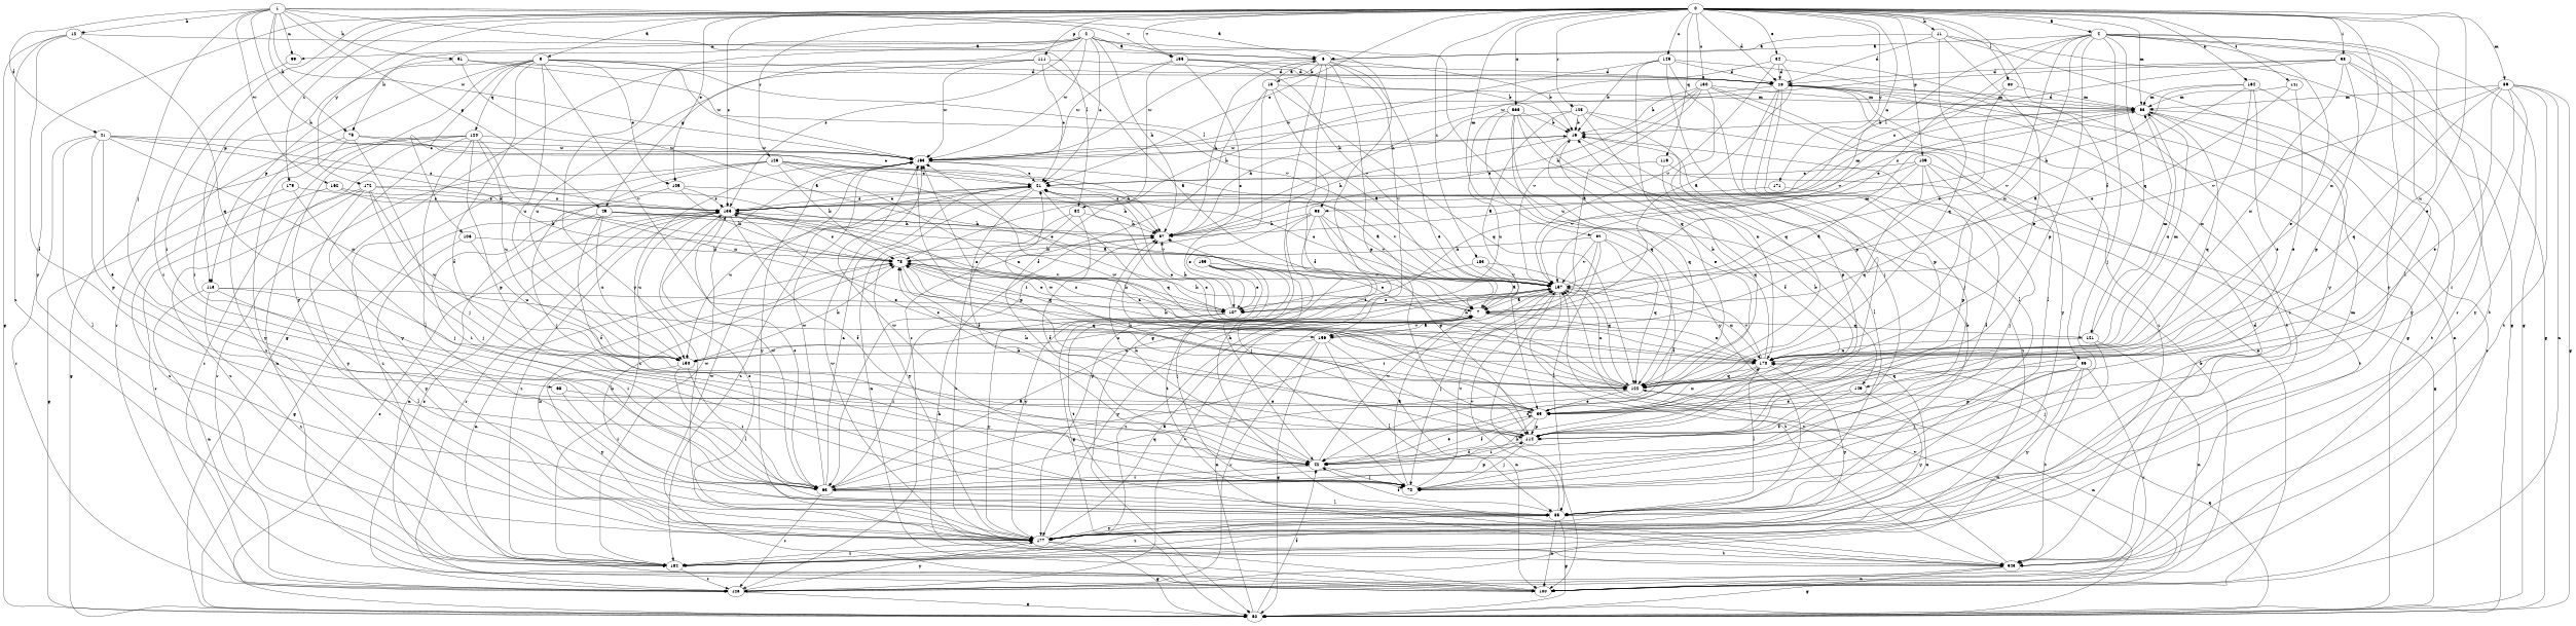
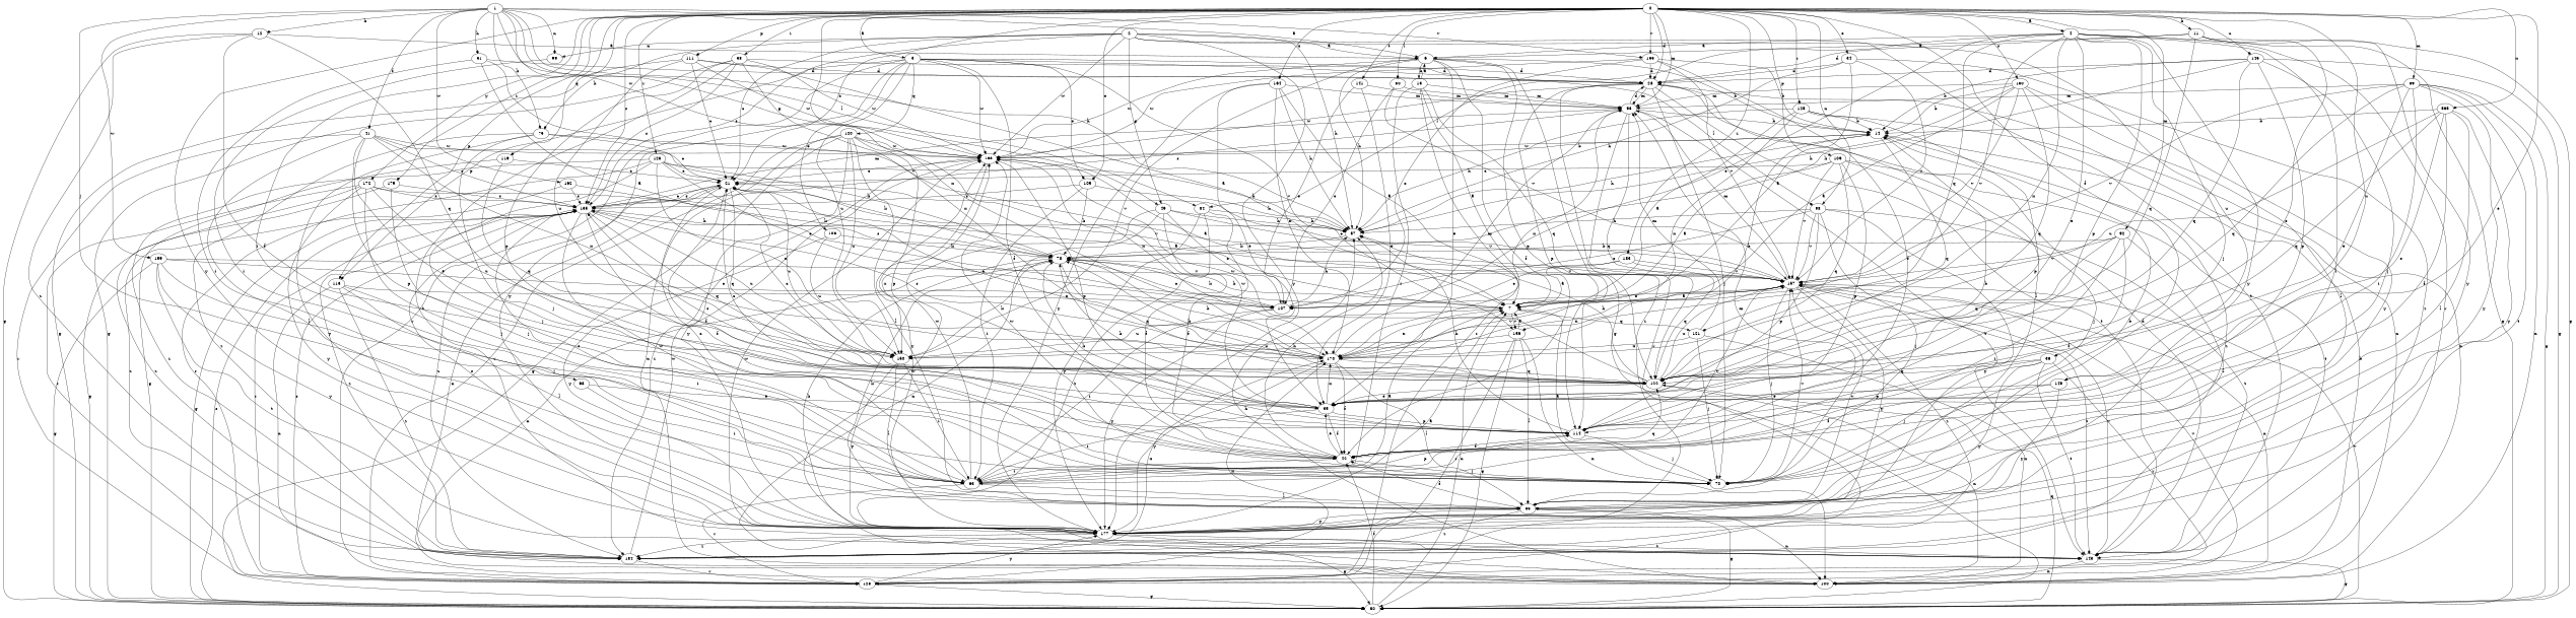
  strict digraph {
    edge [arrowhead=normal]
    0
    3
    4
    11
    21
    28
    34
    35
    36
    58
    63
    80
    89
    92
    93
    98
    105
    109
    111
    113
    119
    123
    125
    130
    135
    141
    145
    149
    155
    164
    n31 [label=565]
    170
-   171
    172
    177
    179
    183
    163
    42
    106
    120
    128
    150
    156
    6
    84
    50
    70
    85
    107
    114
    121
    122
    184
    100
    157
-   143 [label=543]
+   143
    57
    7
    78
-   14 [label=16]
+   14
    1
    12
    41
    49
    51
    68
    75
    99
    159
    162
    13
    2
    0 -> 3 [label=a]
    0 -> 4 [arrowhead=diamond label=a]
    0 -> 11 [label=b]
    0 -> 21 [arrowhead=diamond label=c]
    0 -> 28 [arrowhead=diamond label=d]
    0 -> 34 [label=e]
    0 -> 35 [arrowhead=diamond label=e]
    0 -> 36 [arrowhead=diamond label=f]
    0 -> 58 [label=i]
    0 -> 63 [label=i]
    0 -> 80 [arrowhead=diamond label=l]
    0 -> 89 [label=m]
    0 -> 92 [label=m]
    0 -> 93 [label=m]
    0 -> 98 [label=n]
    0 -> 105 [arrowhead=diamond label=o]
    0 -> 109 [label=p]
    0 -> 111 [arrowhead=diamond label=p]
    0 -> 113 [arrowhead=diamond label=p]
    0 -> 119 [arrowhead=diamond label=q]
    0 -> 123 [label=r]
    0 -> 125 [arrowhead=diamond label=r]
    0 -> 130 [label=s]
    0 -> 135 [arrowhead=diamond label=s]
    0 -> 141 [label=t]
    0 -> 145 [arrowhead=diamond label=u]
    0 -> 149 [label=u]
    0 -> 155 [label=v]
    0 -> 164 [arrowhead=diamond label=x]
    0 -> n31 [arrowhead=diamond label=x]
    0 -> 170 [label=x]
-   0 -> 171 [label=y]
    0 -> 172 [arrowhead=diamond label=y]
    0 -> 177 [arrowhead=diamond label=y]
    0 -> 179 [arrowhead=diamond label=z]
    0 -> 183 [arrowhead=diamond label=z]
    3 -> 28 [label=d]
    3 -> 98 [arrowhead=diamond label=l]
    3 -> 105 [arrowhead=diamond label=o]
    3 -> 113 [arrowhead=diamond label=p]
    3 -> 177 [label=y]
    3 -> 163 [arrowhead=diamond label=w]
    3 -> 42 [label=f]
    3 -> 106 [label=o]
    3 -> 120 [label=q]
    3 -> 128 [label=r]
    3 -> 150 [label=u]
    3 -> 156 [label=v]
    4 -> 35 [label=e]
    4 -> 170 [arrowhead=diamond label=x]
    4 -> 177 [arrowhead=diamond label=y]
    4 -> 128 [label=r]
    4 -> 156 [arrowhead=diamond label=v]
    4 -> 6 [label=a]
    4 -> 84 [label=l]
    4 -> 50 [label=g]
    4 -> 70 [arrowhead=diamond label=j]
    4 -> 85 [arrowhead=diamond label=l]
    4 -> 107 [label=o]
    4 -> 114 [label=p]
    4 -> 121 [arrowhead=diamond label=q]
    11 -> 28 [label=d]
    11 -> 35 [arrowhead=diamond label=e]
    11 -> 177 [arrowhead=diamond label=y]
    11 -> 6 [label=a]
    11 -> 50 [arrowhead=diamond label=g]
    11 -> 122 [label=q]
    21 -> 135 [label=s]
    21 -> 42 [label=f]
    21 -> 150 [arrowhead=diamond label=u]
    21 -> 122 [arrowhead=diamond label=q]
    21 -> 184 [label=z]
    21 -> 100 [arrowhead=diamond label=n]
    21 -> 157 [arrowhead=diamond label=v]
    28 -> 93 [arrowhead=diamond label=m]
    28 -> 163 [label=w]
    28 -> 70 [label=j]
    28 -> 85 [label=l]
    28 -> 114 [arrowhead=diamond label=p]
    28 -> 184 [arrowhead=diamond label=z]
    28 -> 100 [label=n]
    28 -> 143 [arrowhead=diamond label=t]
    34 -> 28 [label=d]
    34 -> 184 [label=z]
    34 -> 157 [label=v]
    34 -> 57 [arrowhead=diamond label=h]
    34 -> 7 [arrowhead=diamond label=a]
    35 -> 21 [arrowhead=diamond label=c]
    35 -> 63 [label=i]
    35 -> 135 [arrowhead=diamond label=s]
    35 -> 170 [label=x]
    35 -> 163 [arrowhead=diamond label=w]
    35 -> 42 [arrowhead=diamond label=f]
    35 -> 114 [label=p]
    35 -> 78 [label=k]
    36 -> 177 [arrowhead=diamond label=y]
    36 -> 128 [label=r]
    36 -> 70 [arrowhead=diamond label=j]
    36 -> 114 [label=p]
    36 -> 122 [label=q]
    36 -> 143 [label=t]
    58 -> 28 [label=d]
    58 -> 135 [label=s]
    58 -> 170 [label=x]
    58 -> 163 [arrowhead=diamond label=w]
    58 -> 50 [label=g]
    58 -> 114 [arrowhead=diamond label=p]
    58 -> 143 [label=t]
    63 -> 21 [label=c]
    63 -> 135 [label=s]
    63 -> 163 [label=w]
    63 -> 128 [label=r]
    63 -> 85 [arrowhead=diamond label=l]
    63 -> 114 [arrowhead=diamond label=p]
    63 -> 122 [label=q]
    63 -> 7 [arrowhead=diamond label=a]
    80 -> 93 [label=m]
    80 -> 107 [arrowhead=diamond label=o]
    80 -> 157 [label=v]
    89 -> 35 [label=e]
    89 -> 63 [label=i]
    89 -> 93 [arrowhead=diamond label=m]
    89 -> 177 [label=y]
    89 -> 50 [arrowhead=diamond label=g]
    89 -> 122 [arrowhead=diamond label=q]
    89 -> 100 [label=n]
    89 -> 157 [label=v]
    89 -> 143 [arrowhead=diamond label=t]
    92 -> 63 [label=i]
    92 -> 42 [arrowhead=diamond label=f]
    92 -> 85 [arrowhead=diamond label=l]
    92 -> 122 [arrowhead=diamond label=q]
    92 -> 157 [label=v]
    92 -> 78 [label=k]
    93 -> 28 [label=d]
    93 -> 135 [arrowhead=diamond label=s]
    93 -> 170 [arrowhead=diamond label=x]
    93 -> 128 [label=r]
    93 -> 122 [label=q]
    93 -> 143 [label=t]
    93 -> 14 [arrowhead=diamond label=b]
    98 -> 177 [label=y]
    98 -> 70 [arrowhead=diamond label=j]
    98 -> 107 [label=o]
    98 -> 114 [arrowhead=diamond label=p]
    98 -> 157 [label=v]
    98 -> 143 [arrowhead=diamond label=t]
    98 -> 57 [label=h]
    105 -> 63 [arrowhead=diamond label=i]
    105 -> 135 [arrowhead=diamond label=s]
    105 -> 57 [arrowhead=diamond label=h]
    105 -> 78 [label=k]
    109 -> 21 [arrowhead=diamond label=c]
    109 -> 70 [arrowhead=diamond label=j]
    109 -> 114 [arrowhead=diamond label=p]
    109 -> 122 [label=q]
    109 -> 157 [arrowhead=diamond label=v]
    109 -> 143 [label=t]
    109 -> 7 [label=a]
    111 -> 21 [arrowhead=diamond label=c]
    111 -> 28 [label=d]
    111 -> 163 [arrowhead=diamond label=w]
    111 -> 150 [label=u]
    111 -> 50 [arrowhead=diamond label=g]
    111 -> 7 [arrowhead=diamond label=a]
    113 -> 63 [arrowhead=diamond label=i]
    113 -> 85 [label=l]
    113 -> 107 [arrowhead=diamond label=o]
    113 -> 184 [label=z]
    113 -> 100 [label=n]
    119 -> 21 [arrowhead=diamond label=c]
    119 -> 50 [label=g]
    119 -> 122 [arrowhead=diamond label=q]
    123 -> 21 [arrowhead=diamond label=c]
    123 -> 170 [arrowhead=diamond label=x]
    123 -> 128 [label=r]
    123 -> 70 [arrowhead=diamond label=j]
    123 -> 107 [arrowhead=diamond label=o]
    123 -> 184 [arrowhead=diamond label=z]
    123 -> 57 [label=h]
    123 -> 78 [arrowhead=diamond label=k]
    125 -> 170 [label=x]
    125 -> 114 [arrowhead=diamond label=p]
    125 -> 100 [label=n]
    125 -> 57 [arrowhead=diamond label=h]
    125 -> 7 [label=a]
    125 -> 14 [arrowhead=diamond label=b]
    130 -> 93 [label=m]
    130 -> 177 [arrowhead=diamond label=y]
    130 -> 85 [arrowhead=diamond label=l]
    130 -> 122 [label=q]
    130 -> 157 [arrowhead=diamond label=v]
    130 -> 57 [label=h]
    130 -> 7 [arrowhead=diamond label=a]
    130 -> 14 [label=b]
    135 -> 21 [arrowhead=diamond label=c]
    135 -> 63 [label=w]
    135 -> 93 [arrowhead=diamond label=m]
    135 -> 42 [label=f]
    135 -> 128 [arrowhead=diamond label=r]
    135 -> 150 [label=u]
    135 -> 50 [arrowhead=diamond label=g]
    135 -> 122 [label=q]
    135 -> 184 [arrowhead=diamond label=z]
    135 -> 57 [label=h]
    141 -> 35 [arrowhead=diamond label=e]
    141 -> 93 [label=m]
    141 -> 107 [label=o]
    145 -> 28 [arrowhead=diamond label=d]
    145 -> 50 [arrowhead=diamond label=g]
    145 -> 70 [arrowhead=diamond label=j]
    145 -> 114 [arrowhead=diamond label=p]
    145 -> 122 [label=q]
    145 -> 78 [label=k]
    145 -> 14 [label=b]
    149 -> 35 [arrowhead=diamond label=e]
    149 -> 177 [arrowhead=diamond label=y]
    149 -> 42 [label=f]
    155 -> 28 [arrowhead=diamond label=d]
    155 -> 163 [arrowhead=diamond label=w]
    155 -> 42 [arrowhead=diamond label=f]
    155 -> 107 [label=o]
    155 -> 157 [arrowhead=diamond label=v]
    155 -> 14 [arrowhead=diamond label=b]
    164 -> 35 [arrowhead=diamond label=e]
    164 -> 93 [arrowhead=diamond label=m]
    164 -> 170 [arrowhead=diamond label=x]
    164 -> 177 [arrowhead=diamond label=y]
    164 -> 57 [label=h]
    164 -> 7 [arrowhead=diamond label=a]
    n31 -> 35 [label=e]
    n31 -> 177 [label=y]
    n31 -> 42 [label=f]
    n31 -> 150 [label=u]
    n31 -> 85 [label=l]
    n31 -> 122 [label=q]
    n31 -> 14 [arrowhead=diamond label=b]
    170 -> 21 [arrowhead=diamond label=c]
    170 -> 93 [arrowhead=diamond label=m]
    170 -> 135 [label=s]
    170 -> 177 [label=y]
    170 -> 42 [arrowhead=diamond label=f]
    170 -> 85 [arrowhead=diamond label=l]
    170 -> 122 [label=q]
    170 -> 157 [arrowhead=diamond label=v]
    170 -> 78 [arrowhead=diamond label=k]
    170 -> 14 [label=b]
-   171 -> 135 [label=s]
-   171 -> 42 [label=f]
    172 -> 135 [arrowhead=diamond label=s]
    172 -> 177 [label=y]
    172 -> 128 [label=r]
    172 -> 150 [label=u]
    172 -> 70 [arrowhead=diamond label=j]
    172 -> 184 [arrowhead=diamond label=z]
    172 -> 7 [label=a]
    177 -> 135 [label=s]
    177 -> 50 [label=g]
    177 -> 184 [arrowhead=diamond label=z]
    177 -> 143 [label=t]
    177 -> 7 [arrowhead=diamond label=a]
    177 -> 78 [arrowhead=diamond label=k]
    179 -> 135 [arrowhead=diamond label=s]
    179 -> 50 [arrowhead=diamond label=g]
    179 -> 70 [arrowhead=diamond label=j]
    183 -> 107 [label=o]
    183 -> 122 [label=q]
    183 -> 157 [arrowhead=diamond label=v]
    183 -> 7 [label=a]
    163 -> 21 [label=c]
    163 -> 177 [arrowhead=diamond label=y]
    163 -> 114 [arrowhead=diamond label=p]
    163 -> 184 [arrowhead=diamond label=z]
    163 -> 7 [label=a]
    163 -> 14 [label=b]
    42 -> 35 [label=e]
    42 -> 63 [label=i]
    42 -> 70 [arrowhead=diamond label=j]
    42 -> 157 [label=v]
    42 -> 57 [label=h]
    106 -> 177 [label=y]
    106 -> 150 [arrowhead=diamond label=u]
    106 -> 78 [label=k]
    120 -> 170 [arrowhead=diamond label=x]
    120 -> 177 [arrowhead=diamond label=y]
    120 -> 163 [arrowhead=diamond label=w]
    120 -> 128 [label=r]
    120 -> 150 [label=u]
    120 -> 50 [label=g]
    120 -> 85 [label=l]
    120 -> 114 [arrowhead=diamond label=p]
    120 -> 100 [label=n]
    128 -> 135 [arrowhead=diamond label=s]
    128 -> 170 [arrowhead=diamond label=x]
    128 -> 177 [arrowhead=diamond label=y]
    128 -> 50 [arrowhead=diamond label=g]
    128 -> 157 [arrowhead=diamond label=v]
    150 -> 63 [arrowhead=diamond label=i]
    150 -> 177 [label=y]
    150 -> 85 [arrowhead=diamond label=l]
    150 -> 78 [label=k]
    156 -> 128 [label=r]
    156 -> 150 [arrowhead=diamond label=u]
    156 -> 50 [label=g]
    156 -> 85 [arrowhead=diamond label=l]
    156 -> 100 [arrowhead=diamond label=n]
    156 -> 7 [label=a]
    6 -> 35 [label=e]
    6 -> 163 [arrowhead=diamond label=w]
    6 -> 42 [label=f]
-   6 -> 156 [arrowhead=diamond label=v]
+   6 -> 150 [arrowhead=diamond label=v]
    6 -> 50 [arrowhead=diamond label=g]
    6 -> 114 [label=p]
    6 -> 57 [label=h]
    6 -> 14 [arrowhead=diamond label=b]
    6 -> 13 [label=b]
    84 -> 177 [label=y]
    84 -> 42 [label=f]
    84 -> 143 [label=t]
    84 -> 57 [label=h]
    50 -> 135 [label=s]
    50 -> 42 [arrowhead=diamond label=f]
    50 -> 122 [label=q]
    50 -> 157 [arrowhead=diamond label=v]
    50 -> 7 [arrowhead=diamond label=n]
    70 -> 163 [arrowhead=diamond label=w]
    70 -> 157 [arrowhead=diamond label=v]
    70 -> 7 [label=a]
    85 -> 93 [label=m]
    85 -> 177 [label=y]
    85 -> 42 [arrowhead=diamond label=f]
    85 -> 50 [arrowhead=diamond label=g]
    85 -> 184 [label=z]
    85 -> 100 [arrowhead=diamond label=n]
    85 -> 157 [label=v]
    85 -> 78 [arrowhead=diamond label=k]
    85 -> 14 [arrowhead=diamond label=b]
    107 -> 63 [label=i]
    107 -> 177 [label=y]
    107 -> 57 [label=h]
    107 -> 78 [label=k]
    114 -> 42 [arrowhead=diamond label=f]
    114 -> 70 [arrowhead=diamond label=j]
    114 -> 57 [arrowhead=diamond label=h]
    114 -> 78 [label=k]
    114 -> 14 [arrowhead=diamond label=b]
    121 -> 93 [arrowhead=diamond label=m]
    121 -> 170 [arrowhead=diamond label=x]
    121 -> 70 [arrowhead=diamond label=j]
    121 -> 100 [label=n]
    122 -> 21 [arrowhead=diamond label=c]
    122 -> 35 [label=e]
    122 -> 163 [arrowhead=diamond label=w]
    122 -> 100 [arrowhead=diamond label=n]
    122 -> 157 [label=u]
    122 -> 57 [arrowhead=diamond label=h]
    122 -> 78 [label=k]
    184 -> 170 [arrowhead=diamond label=x]
    184 -> 163 [arrowhead=diamond label=w]
    184 -> 128 [label=r]
    100 -> 163 [arrowhead=diamond label=w]
    100 -> 57 [arrowhead=diamond label=h]
    100 -> 14 [arrowhead=diamond label=b]
    157 -> 21 [arrowhead=diamond label=c]
    157 -> 93 [label=m]
    157 -> 170 [label=x]
    157 -> 177 [label=y]
    157 -> 70 [label=j]
    157 -> 107 [arrowhead=diamond label=o]
    157 -> 184 [arrowhead=diamond label=z]
-   157 -> 100 [label=k]
+   157 -> 100 [label=n]
    157 -> 143 [arrowhead=diamond label=t]
    157 -> 7 [arrowhead=diamond label=a]
    143 -> 28 [label=d]
    143 -> 163 [arrowhead=diamond label=w]
    143 -> 50 [label=g]
    143 -> 100 [label=n]
    143 -> 157 [arrowhead=diamond label=v]
    57 -> 78 [label=k]
    7 -> 170 [arrowhead=diamond label=x]
    7 -> 150 [label=u]
    7 -> 156 [arrowhead=diamond label=v]
    7 -> 121 [label=q]
    7 -> 78 [arrowhead=diamond label=k]
    78 -> 135 [label=s]
    78 -> 107 [arrowhead=diamond label=o]
    78 -> 122 [label=q]
    78 -> 100 [label=n]
    78 -> 157 [arrowhead=diamond label=v]
    14 -> 163 [label=w]
    14 -> 122 [arrowhead=diamond label=q]
    14 -> 184 [label=z]
    14 -> 57 [label=h]
    1 -> 155 [arrowhead=diamond label=v]
    1 -> 163 [arrowhead=diamond label=w]
    1 -> 6 [label=a]
    1 -> 84 [label=l]
    1 -> 57 [arrowhead=diamond label=h]
    1 -> 12 [arrowhead=diamond label=b]
    1 -> 41 [arrowhead=diamond label=f]
    1 -> 49 [label=g]
    1 -> 51 [arrowhead=diamond label=h]
    1 -> 68 [label=j]
    1 -> 75 [arrowhead=diamond label=k]
    1 -> 99 [arrowhead=diamond label=n]
+   1 -> 159 [arrowhead=diamond label=w]
    1 -> 162 [label=w]
    12 -> 42 [label=f]
    12 -> 6 [arrowhead=diamond label=a]
    12 -> 50 [label=g]
    12 -> 122 [label=q]
    12 -> 184 [label=z]
    41 -> 35 [label=e]
    41 -> 135 [label=s]
    41 -> 170 [label=x]
    41 -> 163 [arrowhead=diamond label=w]
    41 -> 128 [arrowhead=diamond label=r]
    41 -> 85 [arrowhead=diamond label=l]
    41 -> 114 [label=p]
    41 -> 78 [arrowhead=diamond label=k]
    49 -> 42 [arrowhead=diamond label=f]
    49 -> 150 [arrowhead=diamond label=u]
    49 -> 107 [label=o]
    49 -> 100 [label=n]
    49 -> 157 [label=v]
    49 -> 57 [arrowhead=diamond label=h]
    51 -> 28 [arrowhead=diamond label=d]
    51 -> 63 [arrowhead=diamond label=i]
    51 -> 157 [arrowhead=diamond label=v]
    51 -> 7 [arrowhead=diamond label=a]
    68 -> 35 [label=e]
    68 -> 63 [label=i]
    75 -> 21 [label=c]
    75 -> 177 [label=y]
    75 -> 163 [label=w]
    75 -> 70 [label=j]
    75 -> 184 [label=z]
    99 -> 63 [arrowhead=diamond label=i]
    159 -> 177 [label=y]
    159 -> 50 [arrowhead=diamond label=g]
    159 -> 70 [arrowhead=diamond label=j]
    159 -> 107 [label=o]
    159 -> 157 [label=v]
    159 -> 143 [arrowhead=diamond label=t]
    162 -> 135 [label=s]
    162 -> 184 [label=z]
    162 -> 78 [label=k]
    13 -> 63 [arrowhead=diamond label=i]
    13 -> 93 [arrowhead=diamond label=m]
    13 -> 128 [label=r]
    13 -> 6 [label=a]
    13 -> 122 [label=q]
    13 -> 7 [label=a]
    2 -> 21 [arrowhead=diamond label=c]
    2 -> 135 [label=s]
    2 -> 149 [label=u]
    2 -> 177 [arrowhead=diamond label=y]
    2 -> 163 [label=w]
    2 -> 6 [arrowhead=diamond label=a]
    2 -> 143 [label=t]
    2 -> 57 [label=h]
    2 -> 49 [label=g]
    2 -> 75 [arrowhead=diamond label=k]
    2 -> 99 [label=n]
  }
